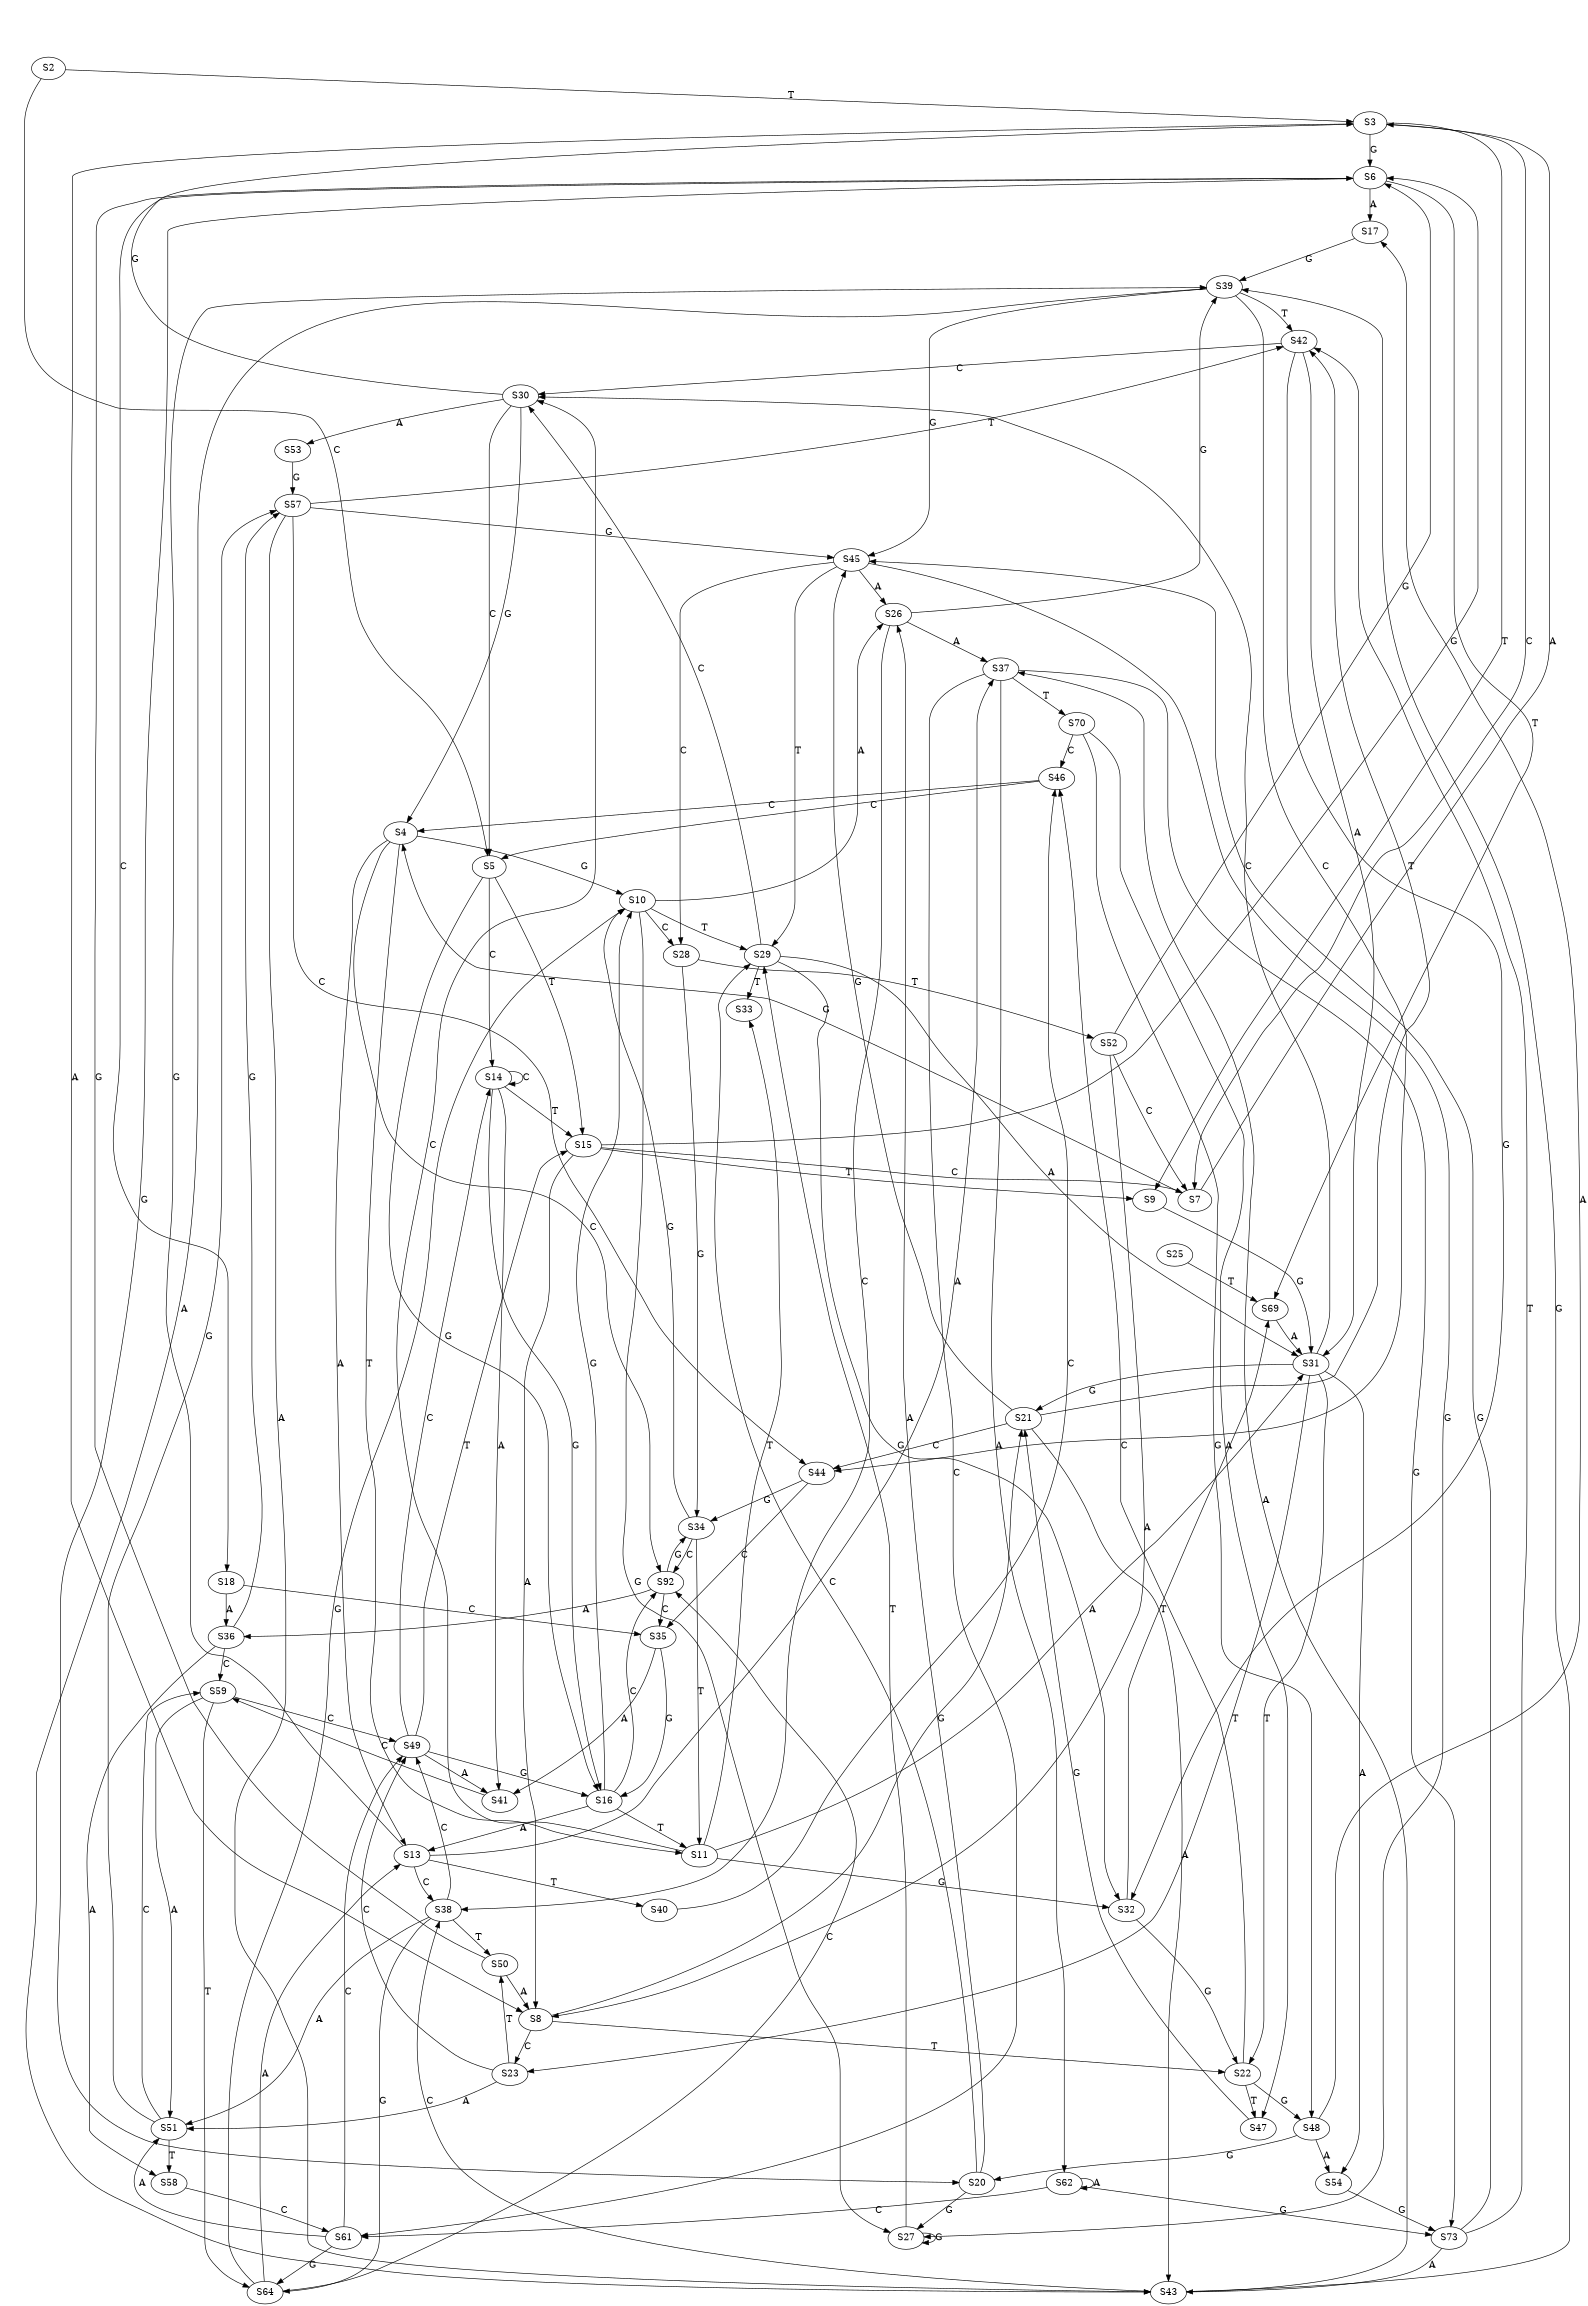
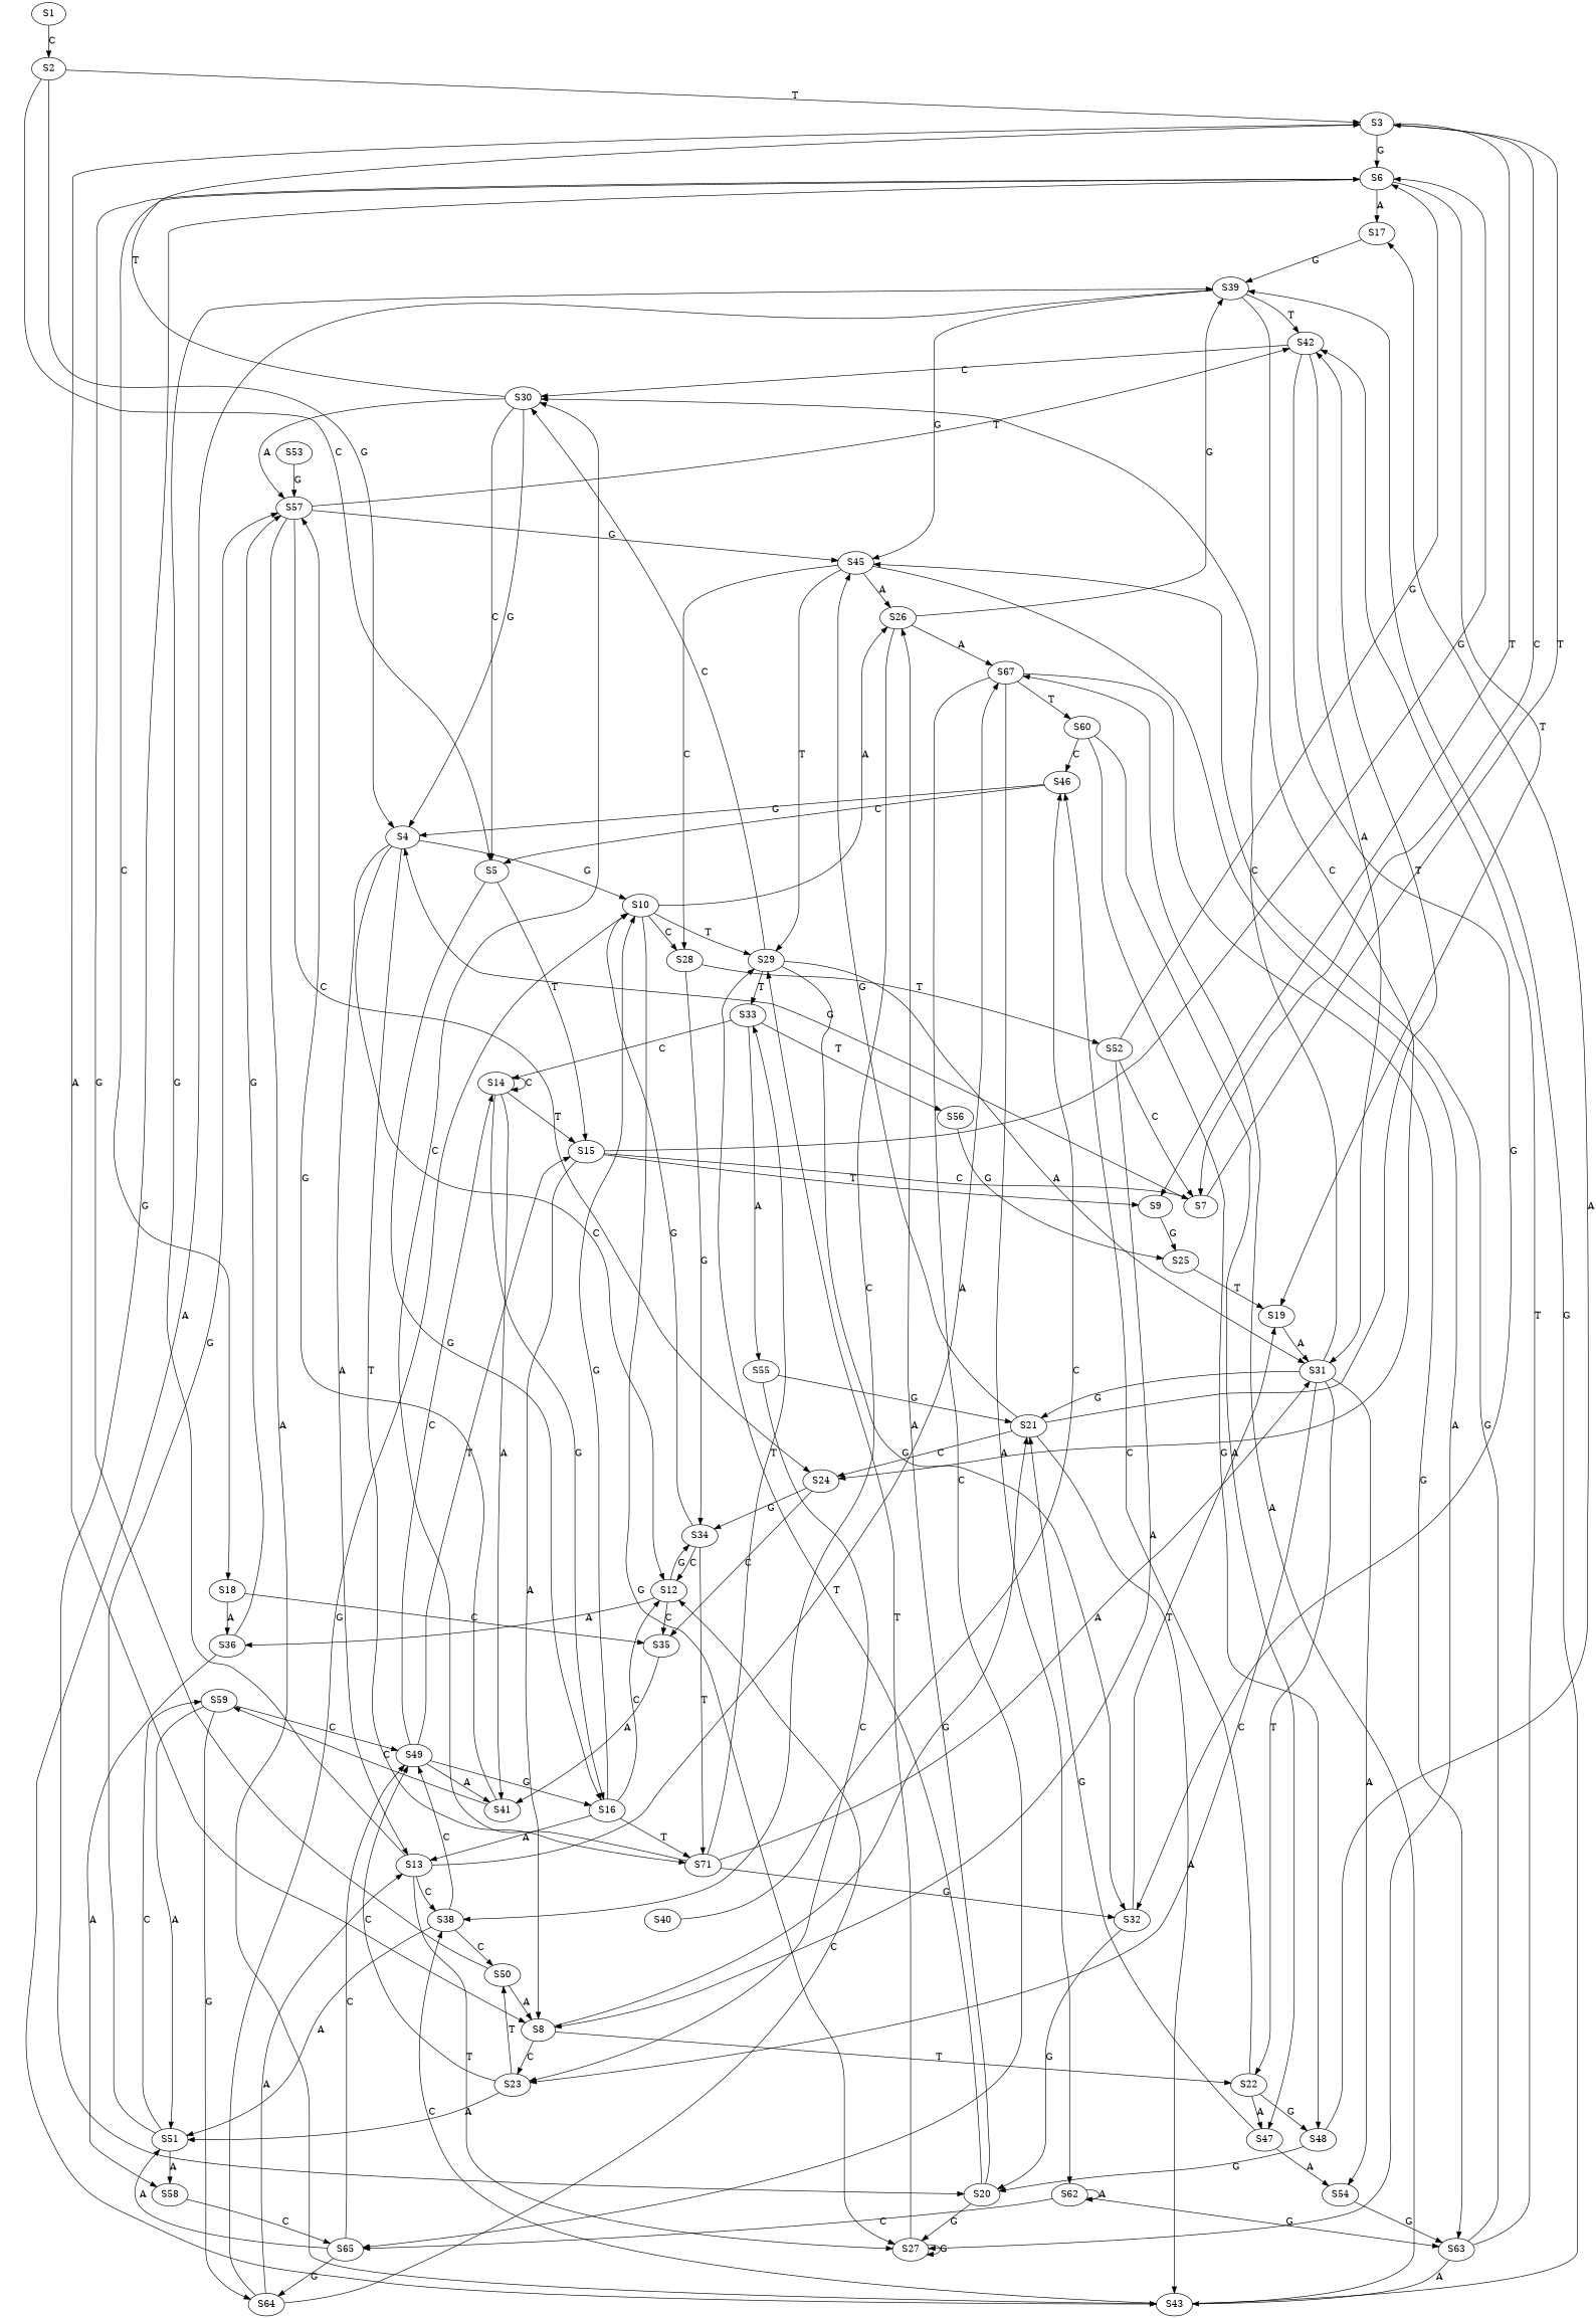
  strict digraph {
+   S1
    S2
    S3
    S4
    S5
    S6
    S7
    S8
    S9
    S10
-   S11
-   S12 [label=S92]
+   S11 [label=S71]
+   S12
    S13
    S14
    S15
    S16
    S17
    S18
-   S19 [label=S69]
+   S19
    S20
    S21
    S22
    S23
    S25
    S26
    S27
    S28
    S29
    S30
    S31
    S32
    S33
    S34
    S35
    S36
-   S37
+   S37 [label=S67]
    S38
    S39
    S40
    S41
    S42
    S43
-   S44
+   S44 [label=S24]
    S45
    S46
    S47
    S48
    S49
    S50
    S51
    S52
    S53
    S54
+   S55
+   S56
    S57
    S58
    S59
-   S60 [label=S70]
-   S61
+   S60
+   S61 [label=S65]
    S62
-   S63 [label=S73]
+   S63
    S64
+   S1 -> S2 [label=C]
    S2 -> S3 [label=T]
+   S2 -> S4 [label=G]
    S2 -> S5 [label=C]
    S3 -> S6 [label=G]
    S3 -> S7 [label=C]
    S3 -> S8 [label=A]
    S3 -> S9 [label=T]
    S4 -> S10 [label=G]
    S4 -> S11 [label=T]
    S4 -> S12 [label=C]
    S4 -> S13 [label=A]
-   S5 -> S14 [label=C]
+   S33 -> S14 [label=C]
    S5 -> S15 [label=T]
    S5 -> S16 [label=G]
    S6 -> S17 [label=A]
    S6 -> S18 [label=C]
    S6 -> S19 [label=T]
    S6 -> S20 [label=G]
-   S7 -> S3 [label=A]
+   S7 -> S3 [label=T]
    S7 -> S4 [label=G]
    S8 -> S21 [label=G]
    S8 -> S22 [label=T]
    S8 -> S23 [label=C]
-   S9 -> S31 [label=G]
+   S9 -> S25 [label=G]
    S10 -> S26 [label=A]
    S10 -> S27 [label=G]
    S10 -> S28 [label=C]
    S10 -> S29 [label=T]
    S11 -> S30 [label=C]
    S11 -> S31 [label=A]
    S11 -> S32 [label=G]
    S11 -> S33 [label=T]
    S12 -> S34 [label=G]
    S12 -> S35 [label=C]
    S12 -> S36 [label=A]
    S13 -> S37 [label=A]
    S13 -> S38 [label=C]
    S13 -> S39 [label=G]
-   S13 -> S40 [label=T]
+   S13 -> S27 [label=T]
    S14 -> S14 [label=C]
    S14 -> S15 [label=T]
    S14 -> S16 [label=G]
    S14 -> S41 [label=A]
    S15 -> S6 [label=G]
    S15 -> S7 [label=C]
    S15 -> S8 [label=A]
    S15 -> S9 [label=T]
    S16 -> S10 [label=G]
    S16 -> S11 [label=T]
    S16 -> S12 [label=C]
    S16 -> S13 [label=A]
    S17 -> S39 [label=G]
    S18 -> S35 [label=C]
    S18 -> S36 [label=A]
    S19 -> S31 [label=A]
    S20 -> S26 [label=A]
    S20 -> S27 [label=G]
-   S20 -> S29 [label=C]
+   S20 -> S29 [label=T]
    S21 -> S42 [label=T]
    S21 -> S43 [label=A]
    S21 -> S44 [label=C]
    S21 -> S45 [label=G]
    S22 -> S46 [label=C]
-   S22 -> S47 [label=T]
+   S22 -> S47 [label=A]
    S22 -> S48 [label=G]
    S23 -> S49 [label=C]
    S23 -> S50 [label=T]
    S23 -> S51 [label=A]
    S25 -> S19 [label=T]
    S26 -> S37 [label=A]
    S26 -> S38 [label=C]
    S26 -> S39 [label=G]
    S27 -> S27 [label=G]
    S27 -> S29 [label=T]
    S28 -> S34 [label=G]
    S28 -> S52 [label=T]
    S29 -> S30 [label=C]
    S29 -> S31 [label=A]
    S29 -> S32 [label=G]
    S29 -> S33 [label=T]
-   S30 -> S3 [label=G]
+   S30 -> S3 [label=T]
    S30 -> S4 [label=G]
    S30 -> S5 [label=C]
-   S30 -> S53 [label=A]
+   S30 -> S57 [label=A]
    S31 -> S21 [label=G]
    S31 -> S22 [label=T]
-   S31 -> S23 [label=T]
+   S31 -> S23 [label=C]
    S31 -> S30 [label=C]
    S31 -> S54 [label=A]
    S32 -> S19 [label=T]
-   S32 -> S22 [label=G]
+   S32 -> S20 [label=G]
+   S33 -> S55 [label=A]
+   S33 -> S56 [label=T]
    S34 -> S10 [label=G]
    S34 -> S11 [label=T]
    S34 -> S12 [label=C]
-   S35 -> S16 [label=G]
    S35 -> S41 [label=A]
    S36 -> S57 [label=G]
    S36 -> S58 [label=A]
-   S36 -> S59 [label=C]
    S37 -> S60 [label=T]
    S37 -> S61 [label=C]
    S37 -> S62 [label=A]
    S37 -> S63 [label=G]
    S38 -> S49 [label=C]
-   S38 -> S50 [label=T]
+   S38 -> S50 [label=C]
    S38 -> S51 [label=A]
-   S38 -> S64 [label=G]
    S39 -> S42 [label=T]
    S39 -> S43 [label=A]
    S39 -> S44 [label=C]
    S39 -> S45 [label=G]
    S40 -> S46 [label=C]
+   S41 -> S57 [label=G]
    S41 -> S59 [label=C]
    S42 -> S30 [label=C]
    S42 -> S31 [label=A]
    S42 -> S32 [label=G]
    S43 -> S37 [label=A]
    S43 -> S38 [label=C]
    S43 -> S39 [label=G]
    S44 -> S34 [label=G]
    S44 -> S35 [label=C]
    S45 -> S26 [label=A]
-   S45 -> S27 [label=G]
+   S45 -> S27 [label=A]
    S45 -> S28 [label=C]
    S45 -> S29 [label=T]
-   S46 -> S4 [label=C]
+   S46 -> S4 [label=G]
    S46 -> S5 [label=C]
    S47 -> S21 [label=G]
-   S48 -> S54 [label=A]
+   S47 -> S54 [label=A]
    S48 -> S17 [label=A]
    S48 -> S20 [label=G]
    S49 -> S14 [label=C]
    S49 -> S15 [label=T]
    S49 -> S16 [label=G]
    S49 -> S41 [label=A]
    S50 -> S6 [label=G]
    S50 -> S8 [label=A]
    S51 -> S57 [label=G]
-   S51 -> S58 [label=T]
+   S51 -> S58 [label=A]
    S51 -> S59 [label=C]
    S52 -> S6 [label=G]
    S52 -> S7 [label=C]
    S52 -> S8 [label=A]
    S53 -> S57 [label=G]
    S54 -> S63 [label=G]
+   S55 -> S21 [label=G]
+   S55 -> S23 [label=C]
+   S56 -> S25 [label=G]
    S57 -> S42 [label=T]
    S57 -> S43 [label=A]
    S57 -> S44 [label=C]
    S57 -> S45 [label=G]
    S58 -> S61 [label=C]
    S59 -> S49 [label=C]
    S59 -> S51 [label=A]
-   S59 -> S64 [label=T]
+   S59 -> S64 [label=G]
    S60 -> S46 [label=C]
    S60 -> S47 [label=A]
    S60 -> S48 [label=G]
    S61 -> S49 [label=C]
    S61 -> S51 [label=A]
    S61 -> S64 [label=G]
    S62 -> S61 [label=C]
    S62 -> S62 [label=A]
    S62 -> S63 [label=G]
    S63 -> S42 [label=T]
    S63 -> S43 [label=A]
    S63 -> S45 [label=G]
    S64 -> S10 [label=G]
    S64 -> S12 [label=C]
    S64 -> S13 [label=A]
  }
